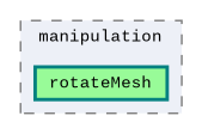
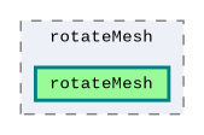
  digraph {
    compound=true
    fontname="Liberation Mono"
    n1 [color=teal fillcolor=palegreen fontname="Liberation Mono" fontsize=10 height=0.2 label=rotateMesh shape=box style="filled,bold" width=0.4]
    subgraph cluster_1 {
      bgcolor="#edf0f7"
      fontsize=10
-     label=manipulation
+     label=rotateMesh
      pencolor=grey50
      style="filled,dashed"
      n1
    }
  }
